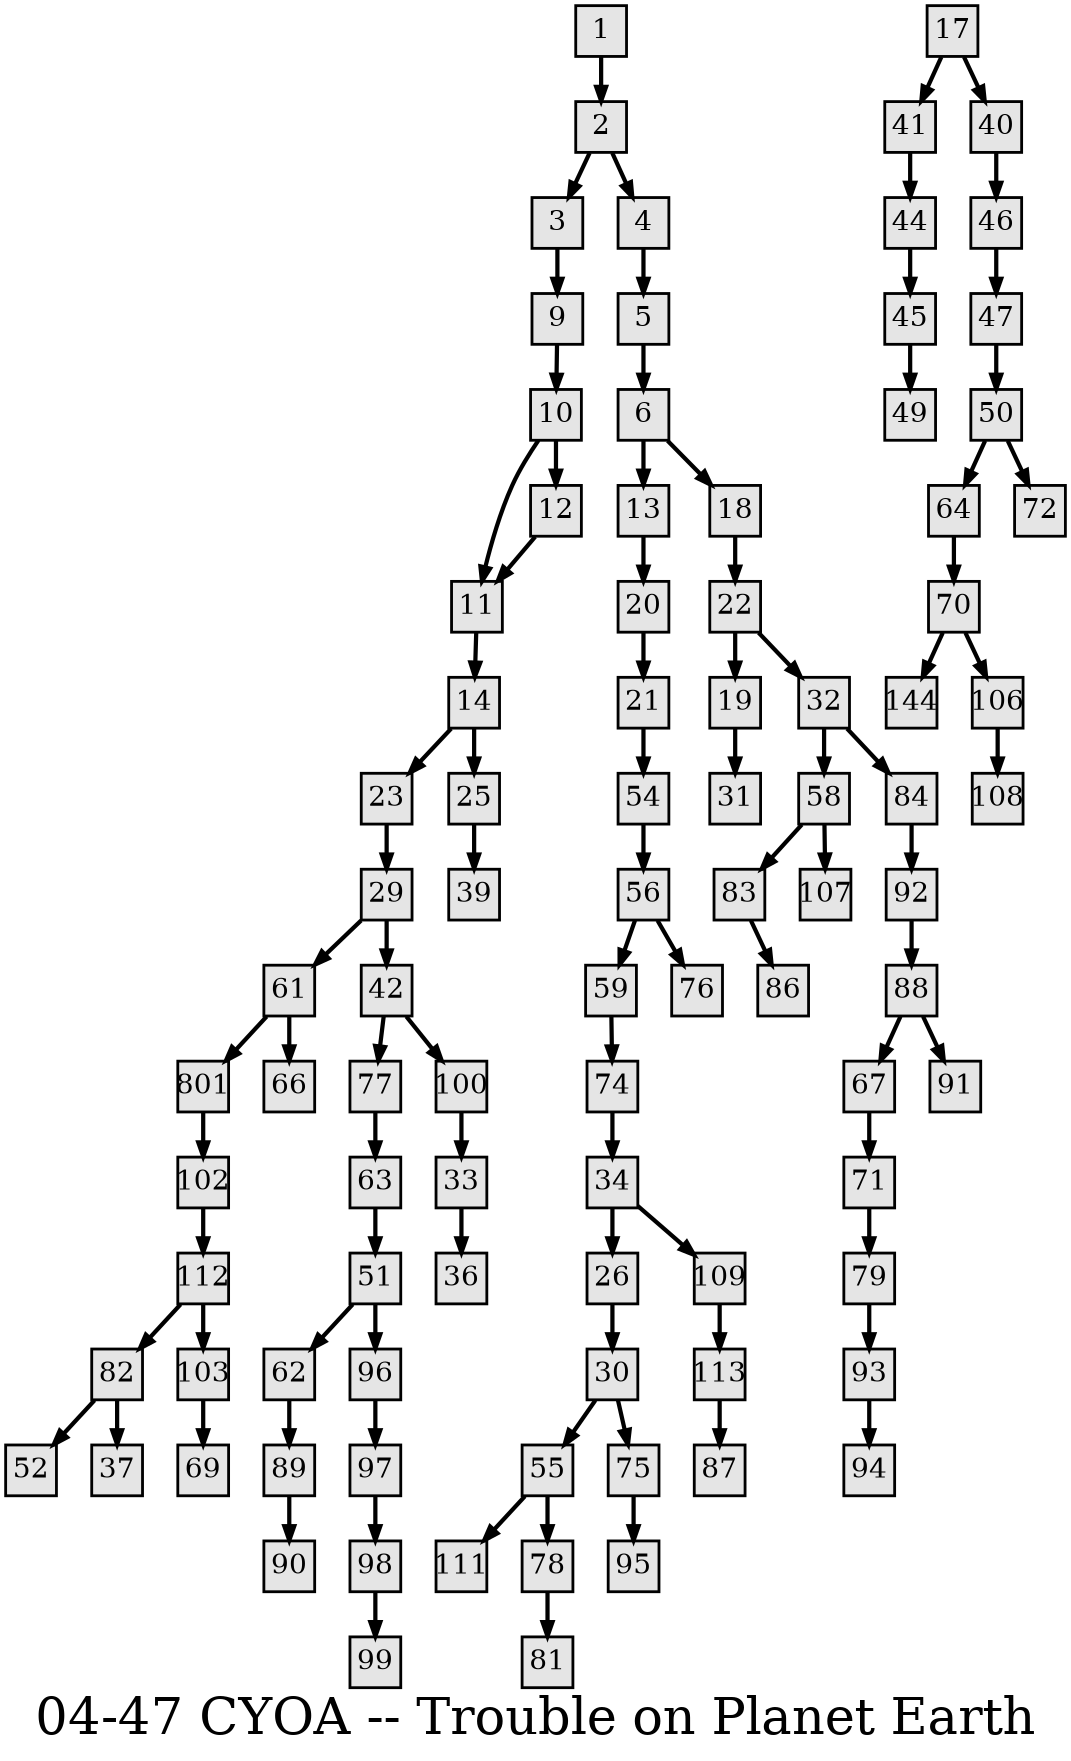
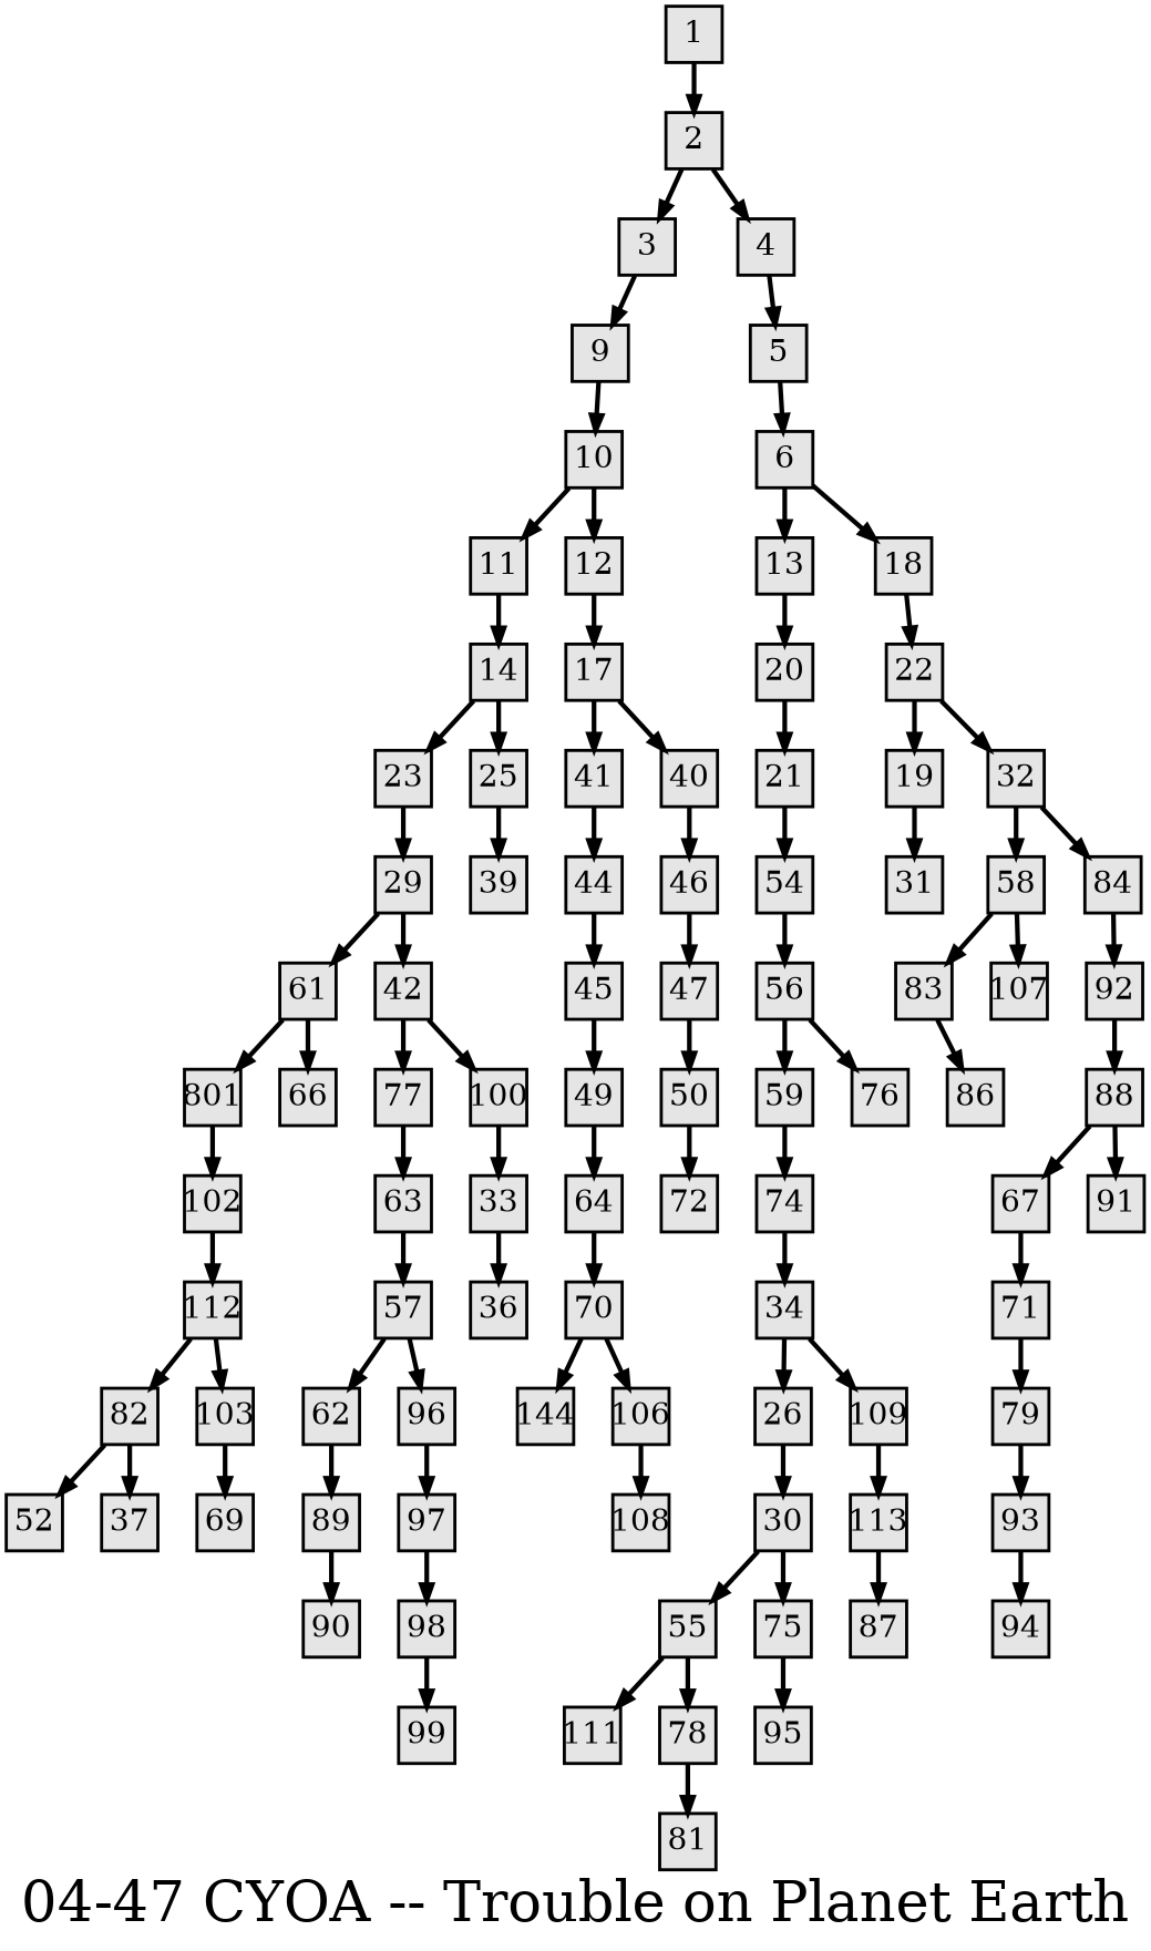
  digraph {
    fontsize=36
    label="04-47 CYOA -- Trouble on Planet Earth"
    nodesep=0.35
    ordering=out
    rankdir=TB
    ranksep=0.45
    node [fillcolor=grey90 fixedsize=true fontsize=20 labelfloat=true margin="0,0" penwidth=2 regular=true shape=rect style=filled]
    edge [fontsize=12 labelfloat=true penwidth=3]
    1
    2
    3
    4
    9
    5
    10
    6
    11
    12
    13
    18
    20
    22
    21
    19
    32
    14
    17
    23
    25
    41
    40
    29
    39
    44
    46
    54
    61
    42
    45
    47
    31
    58
    84
    56
    59
    76
    83
    107
    92
    n42 [label=801]
    66
    77
    100
    26
    30
    55
    75
    111
    78
    95
    102
    63
    33
    81
    86
    88
    36
    34
    109
    113
    87
    50
    49
-   57 [label=51]
+   57
    64
    72
    70
    n70 [label=144]
    106
    74
    62
    96
    89
    97
    90
    98
    112
    108
    67
    71
    79
    93
    94
    82
    52
    37
    91
    99
    103
    69
    1 -> 2
    2 -> 3
    2 -> 4
    3 -> 9
    4 -> 5
    9 -> 10
    5 -> 6
    10 -> 11
    10 -> 12
    6 -> 13
    6 -> 18
    11 -> 14
-   12 -> 11
+   12 -> 17
    13 -> 20
    18 -> 22
    20 -> 21
    22 -> 19
    22 -> 32
    21 -> 54
    19 -> 31
    32 -> 58
    32 -> 84
    14 -> 23
    14 -> 25
    17 -> 41
    17 -> 40
    23 -> 29
    25 -> 39
    41 -> 44
    40 -> 46
    29 -> 61
    29 -> 42
    44 -> 45
    46 -> 47
    54 -> 56
    61 -> n42
    61 -> 66
    42 -> 77
    42 -> 100
    45 -> 49
    47 -> 50
    58 -> 83
    58 -> 107
    84 -> 92
    56 -> 59
    56 -> 76
    59 -> 74
    83 -> 86
    92 -> 88
    n42 -> 102
    77 -> 63
    100 -> 33
    26 -> 30
    30 -> 55
    30 -> 75
    55 -> 111
    55 -> 78
    75 -> 95
    78 -> 81
    102 -> 112
    63 -> 57
    33 -> 36
    88 -> 67
    88 -> 91
    34 -> 26
    34 -> 109
    109 -> 113
    113 -> 87
-   50 -> 64
+   49 -> 64
    50 -> 72
    57 -> 62
    57 -> 96
    64 -> 70
    70 -> n70
    70 -> 106
    106 -> 108
    74 -> 34
    62 -> 89
    96 -> 97
    89 -> 90
    97 -> 98
    98 -> 99
    112 -> 82
    112 -> 103
    67 -> 71
    71 -> 79
    79 -> 93
    93 -> 94
    82 -> 52
    82 -> 37
    103 -> 69
  }
